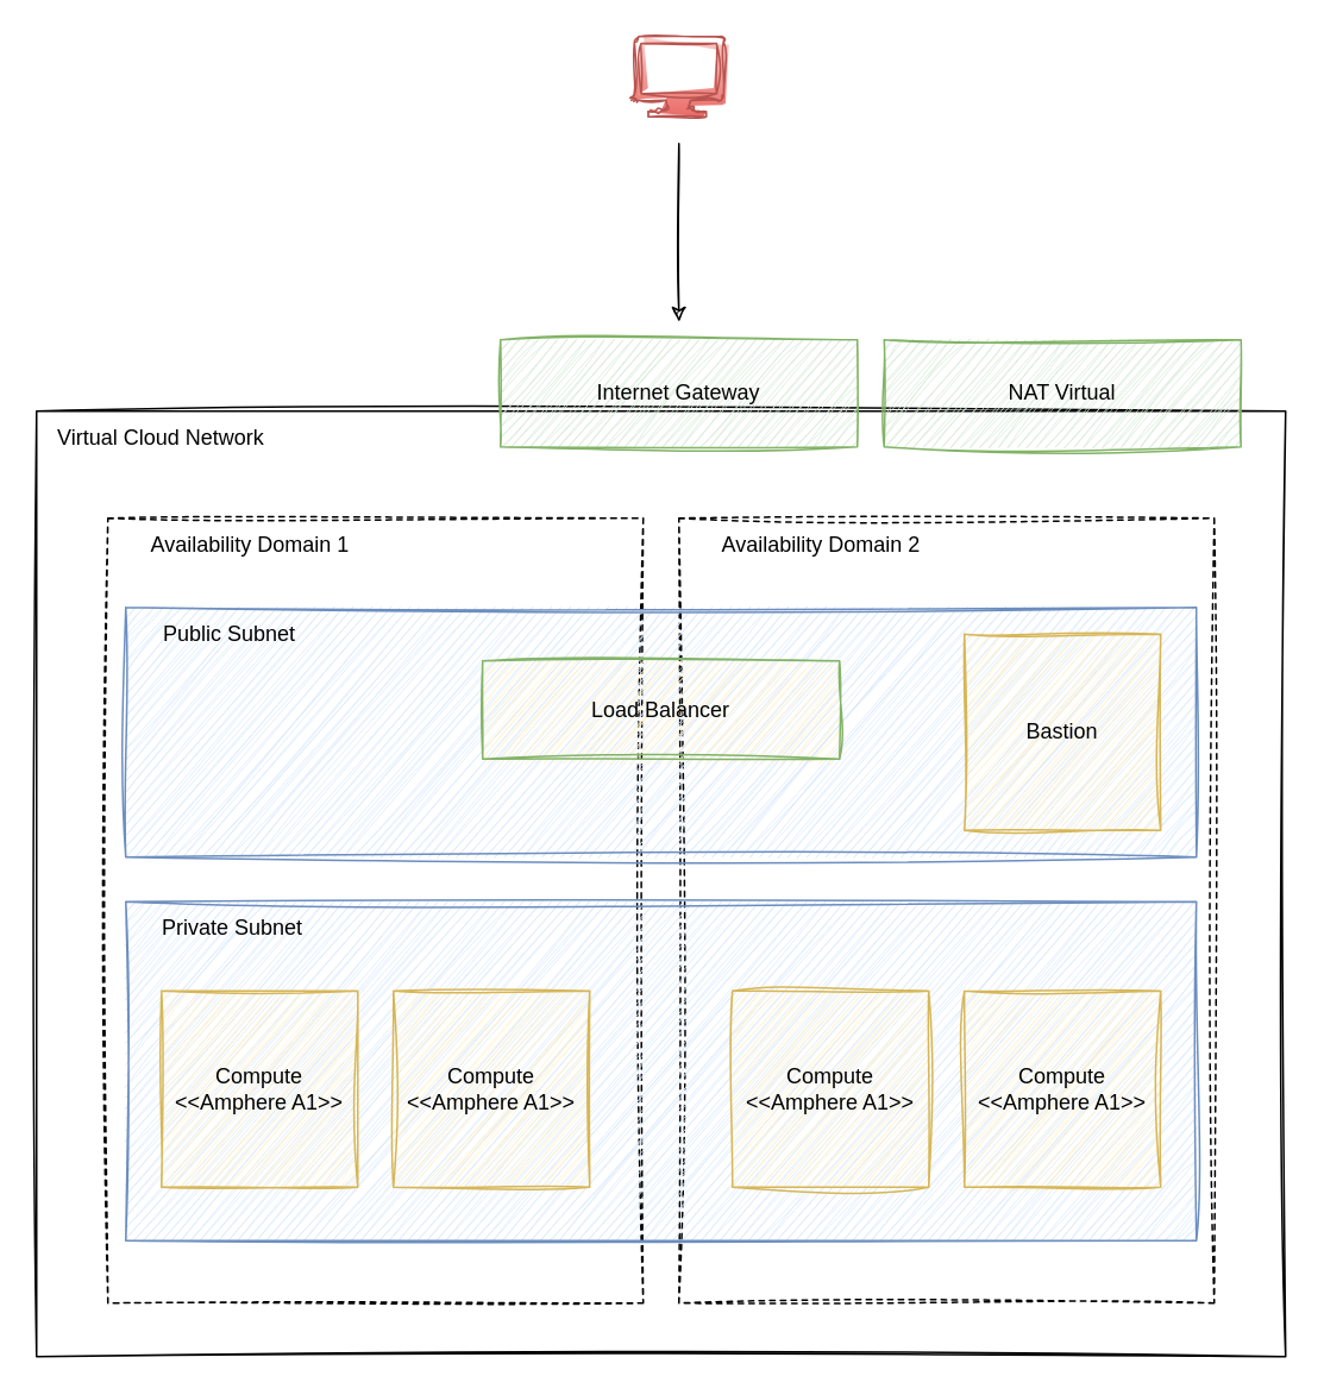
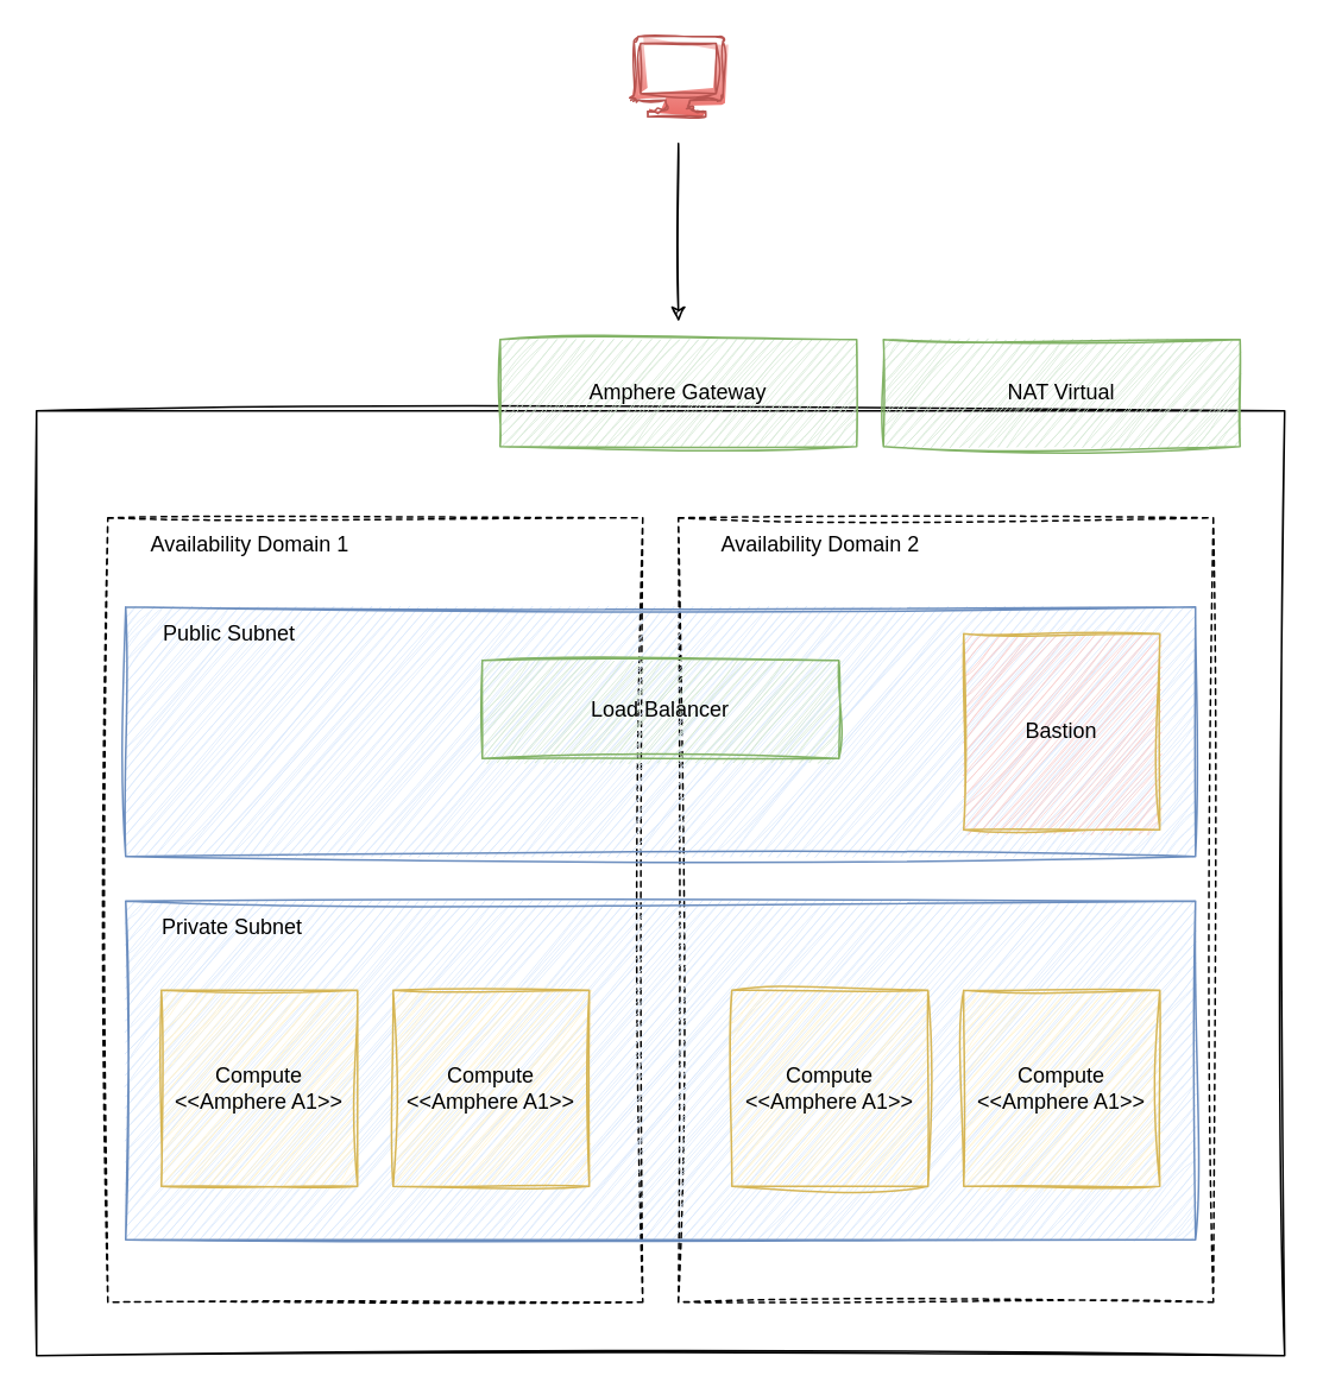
  <mxCell id="0" />
  <mxCell id="1" parent="0" />
  <mxCell id="2" value="" style="rounded=0;whiteSpace=wrap;html=1;sketch=1;curveFitting=1;jiggle=2;" vertex="1" parent="1"><mxGeometry x="20" y="230" width="700" height="530" as="geometry" /></mxCell>
  <mxCell id="3" value="" style="rounded=0;whiteSpace=wrap;html=1;sketch=1;curveFitting=1;jiggle=2;dashed=1;fillColor=none;" vertex="1" parent="1"><mxGeometry x="380" y="290" width="300" height="440" as="geometry" /></mxCell>
- <mxCell id="4" value="Virtual Cloud Network" style="text;html=1;align=center;verticalAlign=middle;whiteSpace=wrap;rounded=0;labelPosition=center;verticalLabelPosition=middle;" vertex="1" parent="1"><mxGeometry x="30" y="230" width="120" height="30" as="geometry" /></mxCell>
  <mxCell id="5" value="" style="rounded=0;whiteSpace=wrap;html=1;sketch=1;curveFitting=1;jiggle=2;dashed=1;" vertex="1" parent="1"><mxGeometry x="60" y="290" width="300" height="440" as="geometry" /></mxCell>
  <mxCell id="6" value="" style="rounded=0;whiteSpace=wrap;html=1;fillColor=#dae8fc;strokeColor=#6c8ebf;sketch=1;curveFitting=1;jiggle=2;" vertex="1" parent="1"><mxGeometry x="70" y="505" width="600" height="190" as="geometry" /></mxCell>
  <mxCell id="7" value="Private Subnet" style="text;html=1;align=center;verticalAlign=middle;whiteSpace=wrap;rounded=0;" vertex="1" parent="1"><mxGeometry x="20" y="505" width="220" height="30" as="geometry" /></mxCell>
  <mxCell id="8" value="Compute &amp;lt;&amp;lt;Amphere A1&amp;gt;&amp;gt;" style="whiteSpace=wrap;html=1;aspect=fixed;fillColor=#fff2cc;strokeColor=#d6b656;sketch=1;curveFitting=1;jiggle=2;" vertex="1" parent="1"><mxGeometry x="90" y="555" width="110" height="110" as="geometry" /></mxCell>
  <mxCell id="9" value="Compute &amp;lt;&amp;lt;Amphere A1&amp;gt;&amp;gt;" style="whiteSpace=wrap;html=1;aspect=fixed;fillColor=#fff2cc;strokeColor=#d6b656;sketch=1;curveFitting=1;jiggle=2;" vertex="1" parent="1"><mxGeometry x="410" y="555" width="110" height="110" as="geometry" /></mxCell>
  <mxCell id="10" value="Compute &amp;lt;&amp;lt;Amphere A1&amp;gt;&amp;gt;" style="whiteSpace=wrap;html=1;aspect=fixed;fillColor=#fff2cc;strokeColor=#d6b656;sketch=1;curveFitting=1;jiggle=2;" vertex="1" parent="1"><mxGeometry x="220" y="555" width="110" height="110" as="geometry" /></mxCell>
  <mxCell id="11" value="Compute &amp;lt;&amp;lt;Amphere A1&amp;gt;&amp;gt;" style="whiteSpace=wrap;html=1;aspect=fixed;fillColor=#fff2cc;strokeColor=#d6b656;sketch=1;curveFitting=1;jiggle=2;" vertex="1" parent="1"><mxGeometry x="540" y="555" width="110" height="110" as="geometry" /></mxCell>
  <mxCell id="12" value="" style="rounded=0;whiteSpace=wrap;html=1;fillColor=#dae8fc;strokeColor=#6c8ebf;sketch=1;curveFitting=1;jiggle=2;" vertex="1" parent="1"><mxGeometry x="70" y="340" width="600" height="140" as="geometry" /></mxCell>
  <mxCell id="13" value="Public Subnet&amp;nbsp;" style="text;html=1;align=center;verticalAlign=middle;whiteSpace=wrap;rounded=0;" vertex="1" parent="1"><mxGeometry x="20" y="340" width="220" height="30" as="geometry" /></mxCell>
- <mxCell id="14" value="Load Balancer" style="rounded=0;whiteSpace=wrap;html=1;fillColor=#fff2cc;strokeColor=#82b366;sketch=1;curveFitting=1;jiggle=2;" vertex="1" parent="1"><mxGeometry x="270" y="370" width="200" height="55" as="geometry" /></mxCell>
+ <mxCell id="14" value="Load Balancer" style="rounded=0;whiteSpace=wrap;html=1;fillColor=#d5e8d4;strokeColor=#82b366;sketch=1;curveFitting=1;jiggle=2;" vertex="1" parent="1"><mxGeometry x="270" y="370" width="200" height="55" as="geometry" /></mxCell>
  <mxCell id="15" value="Availability Domain 1" style="text;html=1;align=center;verticalAlign=middle;whiteSpace=wrap;rounded=0;" vertex="1" parent="1"><mxGeometry x="30" y="290" width="220" height="30" as="geometry" /></mxCell>
  <mxCell id="16" value="Availability Domain 2" style="text;html=1;align=center;verticalAlign=middle;whiteSpace=wrap;rounded=0;" vertex="1" parent="1"><mxGeometry x="350" y="290" width="220" height="30" as="geometry" /></mxCell>
  <mxCell id="17" value="" style="sketch=1;aspect=fixed;pointerEvents=1;shadow=0;dashed=0;html=1;strokeColor=#b85450;labelPosition=center;verticalLabelPosition=bottom;verticalAlign=top;align=center;fillColor=#f8cecc;shape=mxgraph.azure.computer;curveFitting=1;jiggle=2;gradientColor=#ea6b66;" vertex="1" parent="1"><mxGeometry x="355" y="20" width="50" height="45" as="geometry" /></mxCell>
  <mxCell id="18" value="" style="endArrow=classic;html=1;rounded=0;sketch=1;curveFitting=1;jiggle=2;" edge="1" parent="1"><mxGeometry width="50" height="50" relative="1" as="geometry"><mxPoint x="380" y="80" as="sourcePoint" /><mxPoint x="380" y="180" as="targetPoint" /></mxGeometry></mxCell>
- <mxCell id="19" value="Bastion" style="whiteSpace=wrap;html=1;aspect=fixed;fillColor=#fff2cc;strokeColor=#d6b656;sketch=1;curveFitting=1;jiggle=2;" vertex="1" parent="1"><mxGeometry x="540" y="355" width="110" height="110" as="geometry" /></mxCell>
- <mxCell id="20" value="Internet Gateway" style="rounded=0;whiteSpace=wrap;html=1;fillColor=#d5e8d4;strokeColor=#82b366;sketch=1;curveFitting=1;jiggle=2;" vertex="1" parent="1"><mxGeometry x="280" y="190" width="200" height="60" as="geometry" /></mxCell>
+ <mxCell id="19" value="Bastion" style="whiteSpace=wrap;html=1;aspect=fixed;fillColor=#f8cecc;strokeColor=#d6b656;sketch=1;curveFitting=1;jiggle=2;" vertex="1" parent="1"><mxGeometry x="540" y="355" width="110" height="110" as="geometry" /></mxCell>
+ <mxCell id="20" value="Amphere Gateway" style="rounded=0;whiteSpace=wrap;html=1;fillColor=#d5e8d4;strokeColor=#82b366;sketch=1;curveFitting=1;jiggle=2;" vertex="1" parent="1"><mxGeometry x="280" y="190" width="200" height="60" as="geometry" /></mxCell>
  <mxCell id="21" value="NAT Virtual" style="rounded=0;whiteSpace=wrap;html=1;fillColor=#d5e8d4;strokeColor=#82b366;sketch=1;curveFitting=1;jiggle=2;" vertex="1" parent="1"><mxGeometry x="495" y="190" width="200" height="60" as="geometry" /></mxCell>
